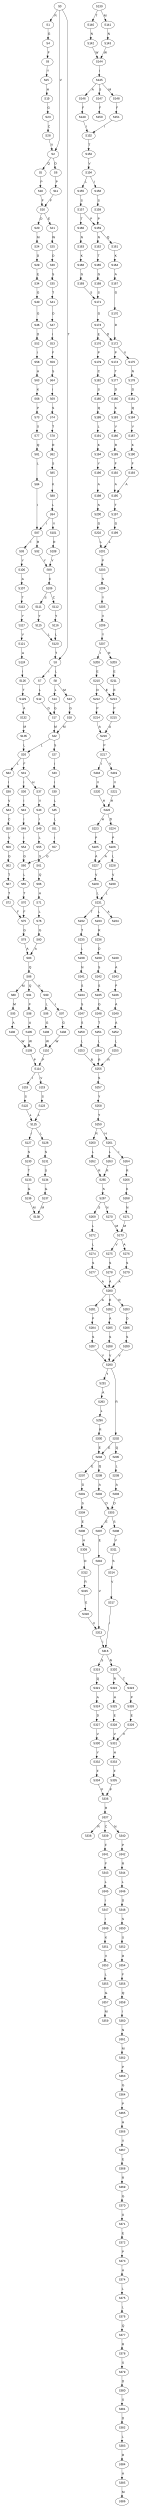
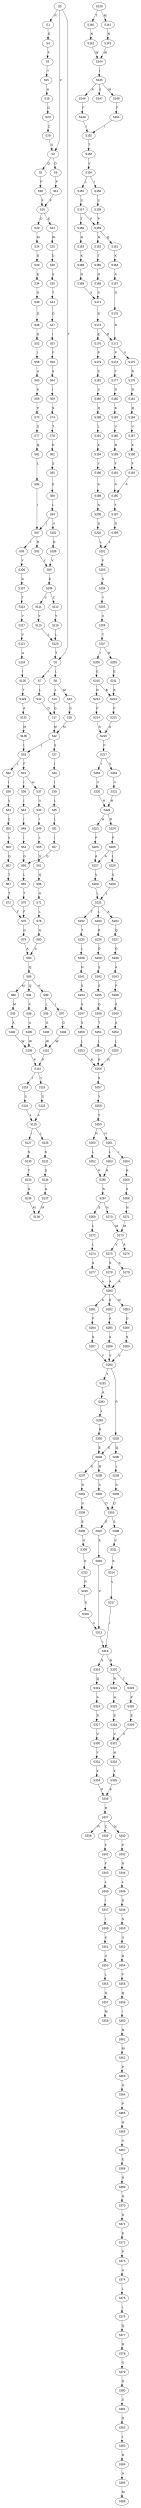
  strict digraph {
    fontname="Liberation Sans"
    node [fontname="Liberation Sans"]
    edge [fontname="Liberation Sans"]
    S0
    S1
    S2
    S3
    S4
    S5
    S6
    S7
    S8
    S9
    S10
    S11
    S12
    S13
    S14
    S15
    S16
    S17
    S18
    S19
    S20
    S21
    S22
    S23
    S24
    S25
    S26
    S27
    S28
    S29
    S30
    S31
    S32
    S33
    S34
    S35
    S36
    S37
    S38
    S39
    S40
    S41
    S42
    S43
    S44
    S45
    S46
    S47
    S48
    S49
    S50
    S51
    S52
    S53
    S54
    S55
    S56
    S57
    S58
    S59
    S60
    S61
    S62
    S63
    S64
    S65
    S66
    S67
    S68
    S69
    S70
    S71
    S72
    S73
    S74
    S75
    S76
    S77
    S78
    S79
    S80
    S81
    S82
    S83
    S84
    S85
    S86
    S87
    S88
    S89
    S90
    S91
    S92
    S93
    S94
    S95
    S96
    S97
    S98
    S99
    S100
    S101
    S102
    S103
    S104
    S105
    S106
    S107
    S108
    S109
    S110
    S111
    S112
    S113
    S114
    S115
    S116
    S117
    S118
    S119
    S120
    S121
    S122
    S123
    S124
    S125
    S126
    S127
    S128
    S129
    S130
    S131
    S132
    S133
    S134
    S135
    S136
    S137
    S138
    S139
    S140
    S141
    S142
    S143
    S144
    S145
    S146
    S147
    S148
    S149
-   S150
    S151
    S152
    S153
    S154
    S155
    S156
    S157
    S158
    S159
    S160
    S161
    S162
    S163
    S164
    S165
    S166
    S167
    S168
    S169
    S170
    S171
    S172
    S173
    S174
    S175
    S176
    S177
    S178
    S179
    S180
    S181
    S182
    S183
    S184
    S185
    S186
    S187
    S188
    S189
    S190
    S191
    S192
    S193
    S194
    S195
    S196
    S197
    S198
    S199
    S200
    S201
    S202
    S203
    S204
    S205
    S206
    S207
    S208
    S209
    S210
    S211
    S212
    S213
    S214
    S215
    S216
    S217
    S218
    S219
    S220
    S221
    S222
    S223
    S224
    S225
    S226
    S227
    S228
    S229
    S230
    S231
    S232
    S233
    S234
    S235
    S236
+   S237
    S238
    S239
    S240
    S241
    S242
    S243
    S244
    S245
    S246
    S247
    S248
    S249
    S250
    S251
    S252
    S253
    S254
    S255
    S256
    S257
    S258
    S259
    S260
    S261
    S262
    S263
    S264
    S265
    S266
    S267
    S268
    S269
    S270
    S271
    S272
    S273
    S274
    S275
    S276
    S277
    S278
    S279
    S280
    S281
    S282
    S283
    S284
    S285
    S286
    S287
    S288
    S289
    S290
    S291
    S292
    S293
    S294
    S295
    S296
    S297
    S298
    S299
    S300
    S301
    S302
    S303
    S304
    S305
    S306
    S307
    S308
    S309
    S310
    S311
    S312
    S313
    S314
    S315
    S316
    S317
    S318
    S319
    S320
    S321
    S322
    S323
    S324
    S325
    S326
    S327
    S328
    S329
    S330
    S331
    S332
    S333
    S334
    S335
    S336
    S337
    S338
    S339
    S340
    S341
    S342
    S343
    S344
    S345
    S346
    S347
    S348
    S349
    S350
    S351
    S352
    S353
    S354
    S355
    S356
    S357
    S358
    S359
    S360
    S361
    S362
    S363
    S364
    S365
    S366
    S367
    S368
    S369
    S370
    S371
    S372
    S373
    S374
    S375
    S376
    S377
    S378
    S379
    S380
    S381
    S382
    S383
    S384
    S385
    S386
    S0 -> S1 [label=R]
    S0 -> S2 [label=V]
    S0 -> S3 [label=T]
    S1 -> S4 [label=G]
    S2 -> S5 [label=Q]
    S2 -> S6 [label=D]
    S3 -> S7 [label=I]
    S3 -> S8 [label=L]
    S4 -> S9 [label=F]
    S5 -> S10 [label=P]
    S6 -> S11 [label=P]
    S7 -> S12 [label=L]
    S8 -> S13 [label=M]
    S8 -> S14 [label=L]
    S9 -> S15 [label=Y]
    S10 -> S16 [label=F]
    S11 -> S16 [label=F]
    S12 -> S17 [label=G]
    S13 -> S18 [label=G]
    S14 -> S17 [label=G]
    S15 -> S19 [label=H]
    S16 -> S20 [label=D]
    S16 -> S21 [label=E]
    S17 -> S22 [label=M]
    S18 -> S22 [label=M]
    S19 -> S23 [label=G]
    S20 -> S24 [label=M]
    S21 -> S25 [label=W]
    S22 -> S26 [label=L]
    S22 -> S27 [label=S]
    S23 -> S28 [label=C]
    S24 -> S29 [label=D]
    S25 -> S30 [label=D]
    S26 -> S31 [label=F]
    S26 -> S32 [label=L]
    S27 -> S33 [label=I]
    S28 -> S2 [label=V]
    S29 -> S34 [label=E]
    S30 -> S35 [label=S]
    S31 -> S36 [label=I]
    S31 -> S37 [label=H]
    S32 -> S38 [label=I]
    S33 -> S39 [label=I]
    S34 -> S40 [label=G]
    S35 -> S41 [label=T]
    S36 -> S42 [label=I]
    S37 -> S43 [label=V]
    S38 -> S44 [label=V]
    S39 -> S45 [label=L]
    S40 -> S46 [label=G]
    S41 -> S47 [label=D]
    S42 -> S48 [label=I]
    S43 -> S49 [label=I]
    S44 -> S50 [label=C]
    S45 -> S51 [label=L]
    S46 -> S52 [label=D]
    S47 -> S53 [label=I]
    S48 -> S54 [label=I]
    S49 -> S55 [label=L]
    S50 -> S56 [label=V]
    S51 -> S57 [label=I]
    S52 -> S58 [label=I]
    S53 -> S59 [label=F]
    S54 -> S60 [label=G]
    S55 -> S61 [label=S]
    S56 -> S62 [label=G]
    S57 -> S60 [label=G]
    S58 -> S63 [label=A]
    S59 -> S64 [label=S]
    S60 -> S65 [label=L]
    S61 -> S66 [label=Q]
    S62 -> S67 [label=T]
    S63 -> S68 [label=K]
    S64 -> S69 [label=I]
    S65 -> S70 [label=T]
    S66 -> S71 [label=A]
    S67 -> S72 [label=T]
    S68 -> S73 [label=P]
    S69 -> S74 [label=S]
    S70 -> S75 [label=F]
    S71 -> S76 [label=L]
    S72 -> S75 [label=F]
    S73 -> S77 [label=S]
    S74 -> S78 [label=T]
    S75 -> S79 [label=G]
    S76 -> S80 [label=G]
    S77 -> S81 [label=Q]
    S78 -> S82 [label=R]
    S79 -> S83 [label=A]
    S80 -> S83 [label=A]
    S81 -> S84 [label=L]
    S82 -> S85 [label=S]
    S83 -> S86 [label=Q]
    S84 -> S87 [label=I]
    S85 -> S88 [label=K]
    S86 -> S89 [label=M]
    S86 -> S90 [label=K]
    S86 -> S91 [label=Q]
    S87 -> S92 [label=R]
    S87 -> S93 [label=I]
    S88 -> S94 [label=L]
    S89 -> S95 [label=M]
    S90 -> S96 [label=L]
    S90 -> S97 [label=I]
    S91 -> S98 [label=F]
    S92 -> S99 [label=Y]
    S93 -> S100 [label=Y]
    S94 -> S87 [label=I]
    S94 -> S101 [label=V]
    S95 -> S102 [label=A]
    S96 -> S103 [label=G]
    S97 -> S104 [label=G]
    S98 -> S105 [label=A]
    S99 -> S106 [label=C]
    S100 -> S107 [label=A]
    S101 -> S108 [label=R]
    S102 -> S109 [label=W]
    S103 -> S110 [label=W]
    S104 -> S110 [label=W]
    S105 -> S109 [label=W]
    S106 -> S111 [label=S]
    S106 -> S112 [label=C]
    S107 -> S113 [label=T]
    S108 -> S99 [label=Y]
    S109 -> S114 [label=P]
    S110 -> S114 [label=P]
    S111 -> S115 [label=Y]
    S112 -> S116 [label=Y]
    S113 -> S117 [label=Y]
    S114 -> S118 [label=I]
    S114 -> S119 [label=V]
    S115 -> S120 [label=L]
    S116 -> S120 [label=L]
    S117 -> S121 [label=V]
    S118 -> S122 [label=S]
    S119 -> S123 [label=S]
    S120 -> S3 [label=T]
    S121 -> S124 [label=A]
    S122 -> S125 [label=L]
    S123 -> S125 [label=L]
    S124 -> S126 [label=I]
    S125 -> S127 [label=I]
    S125 -> S128 [label=L]
    S126 -> S129 [label=T]
    S127 -> S130 [label=S]
    S128 -> S131 [label=S]
    S129 -> S132 [label=A]
    S130 -> S133 [label=T]
    S131 -> S134 [label=S]
    S132 -> S135 [label=M]
    S133 -> S136 [label=G]
    S134 -> S137 [label=G]
    S135 -> S26 [label=L]
    S136 -> S138 [label=M]
    S137 -> S138 [label=M]
    S139 -> S140 [label=T]
    S139 -> S141 [label=M]
    S140 -> S142 [label=N]
    S141 -> S143 [label=N]
    S142 -> S144 [label=W]
    S143 -> S144 [label=W]
    S144 -> S145 [label=I]
    S145 -> S146 [label=A]
    S145 -> S147 [label=S]
    S145 -> S148 [label=M]
    S146 -> S149 [label=F]
-   S147 -> S150 [label=F]
    S148 -> S151 [label=F]
    S149 -> S152 [label=I]
    S151 -> S152 [label=I]
    S152 -> S153 [label=T]
    S153 -> S154 [label=V]
    S154 -> S155 [label=L]
    S154 -> S156 [label=I]
    S155 -> S157 [label=S]
    S156 -> S158 [label=S]
    S157 -> S159 [label=P]
    S157 -> S160 [label=T]
    S158 -> S159 [label=P]
    S159 -> S161 [label=Q]
    S159 -> S162 [label=N]
    S160 -> S163 [label=N]
    S161 -> S164 [label=K]
    S162 -> S165 [label=T]
    S163 -> S166 [label=K]
    S164 -> S167 [label=A]
    S165 -> S168 [label=G]
    S166 -> S169 [label=G]
    S167 -> S170 [label=G]
    S168 -> S171 [label=S]
    S169 -> S171 [label=S]
    S170 -> S172 [label=D]
    S171 -> S173 [label=G]
    S172 -> S174 [label=P]
    S172 -> S175 [label=V]
    S173 -> S172 [label=D]
    S173 -> S176 [label=E]
    S174 -> S177 [label=T]
    S175 -> S178 [label=N]
    S176 -> S179 [label=P]
    S177 -> S180 [label=D]
    S178 -> S181 [label=G]
    S179 -> S182 [label=C]
    S180 -> S183 [label=K]
    S181 -> S184 [label=Q]
    S182 -> S185 [label=S]
    S183 -> S186 [label=V]
    S184 -> S187 [label=V]
    S185 -> S188 [label=Q]
    S186 -> S189 [label=R]
    S187 -> S190 [label=K]
    S188 -> S191 [label=L]
    S189 -> S192 [label=F]
    S190 -> S193 [label=F]
    S191 -> S194 [label=K]
    S192 -> S195 [label=A]
    S193 -> S195 [label=A]
    S194 -> S196 [label=Y]
    S195 -> S197 [label=T]
    S196 -> S198 [label=A]
    S197 -> S199 [label=G]
    S198 -> S200 [label=S]
    S199 -> S201 [label=L]
    S200 -> S202 [label=G]
    S201 -> S203 [label=P]
    S202 -> S201 [label=L]
    S203 -> S204 [label=S]
    S204 -> S205 [label=Y]
    S205 -> S206 [label=V]
    S206 -> S207 [label=Y]
    S207 -> S208 [label=I]
    S207 -> S209 [label=R]
    S208 -> S210 [label=E]
    S209 -> S211 [label=E]
    S210 -> S212 [label=D]
    S210 -> S213 [label=E]
    S211 -> S213 [label=E]
    S212 -> S214 [label=P]
    S213 -> S215 [label=P]
    S214 -> S216 [label=A]
    S215 -> S216 [label=A]
    S216 -> S217 [label=P]
    S217 -> S218 [label=I]
    S217 -> S219 [label=V]
    S218 -> S220 [label=V]
    S219 -> S221 [label=V]
    S220 -> S222 [label=H]
    S221 -> S222 [label=H]
    S222 -> S223 [label=H]
    S222 -> S224 [label=D]
    S223 -> S225 [label=P]
    S224 -> S226 [label=P]
    S225 -> S227 [label=A]
    S226 -> S227 [label=A]
    S226 -> S228 [label=L]
    S227 -> S229 [label=V]
    S228 -> S230 [label=V]
    S229 -> S231 [label=L]
    S230 -> S231 [label=L]
    S231 -> S232 [label=T]
    S231 -> S233 [label=L]
    S231 -> S234 [label=A]
    S232 -> S235 [label=T]
    S233 -> S236 [label=R]
+   S234 -> S237 [label=Q]
    S235 -> S238 [label=L]
    S236 -> S239 [label=D]
+   S237 -> S240 [label=D]
    S238 -> S241 [label=N]
    S239 -> S242 [label=S]
    S240 -> S243 [label=A]
    S241 -> S244 [label=S]
    S242 -> S245 [label=S]
    S243 -> S246 [label=P]
    S244 -> S247 [label=S]
    S245 -> S248 [label=G]
    S246 -> S249 [label=A]
    S247 -> S250 [label=S]
    S248 -> S251 [label=T]
    S249 -> S252 [label=A]
    S250 -> S253 [label=L]
    S251 -> S254 [label=L]
    S252 -> S255 [label=L]
    S253 -> S256 [label=R]
    S254 -> S256 [label=R]
    S255 -> S256 [label=R]
    S256 -> S257 [label=S]
    S257 -> S258 [label=Y]
    S258 -> S259 [label=Y]
    S259 -> S260 [label=R]
    S259 -> S261 [label=H]
    S260 -> S262 [label=L]
    S261 -> S263 [label=L]
    S261 -> S264 [label=I]
    S262 -> S265 [label=R]
    S263 -> S265 [label=R]
    S264 -> S266 [label=R]
    S265 -> S267 [label=S]
    S266 -> S268 [label=K]
    S267 -> S269 [label=S]
    S267 -> S270 [label=N]
    S268 -> S271 [label=N]
    S269 -> S272 [label=L]
    S270 -> S273 [label=M]
    S271 -> S273 [label=M]
    S272 -> S274 [label=L]
    S273 -> S275 [label=V]
    S273 -> S276 [label=A]
    S274 -> S277 [label=S]
    S275 -> S278 [label=S]
-   S276 -> S279 [label=S]
+   S275 -> S279 [label=S]
    S277 -> S280 [label=A]
    S278 -> S280 [label=A]
    S279 -> S280 [label=A]
    S280 -> S281 [label=A]
    S280 -> S282 [label=E]
    S280 -> S283 [label=R]
    S281 -> S284 [label=P]
    S282 -> S285 [label=A]
    S283 -> S286 [label=D]
    S284 -> S287 [label=S]
    S285 -> S288 [label=S]
    S286 -> S289 [label=S]
    S287 -> S290 [label=V]
    S288 -> S290 [label=V]
    S289 -> S290 [label=V]
    S290 -> S291 [label=T]
    S290 -> S292 [label=R]
    S291 -> S293 [label=A]
    S292 -> S294 [label=E]
    S292 -> S295 [label=Q]
    S293 -> S296 [label=L]
    S294 -> S297 [label=E]
    S294 -> S298 [label=Q]
    S295 -> S299 [label=L]
    S296 -> S300 [label=R]
    S297 -> S301 [label=G]
    S298 -> S302 [label=A]
    S299 -> S303 [label=A]
    S300 -> S294 [label=E]
    S301 -> S304 [label=S]
    S302 -> S305 [label=D]
    S303 -> S305 [label=D]
    S304 -> S306 [label=E]
    S305 -> S307 [label=E]
    S305 -> S308 [label=S]
    S306 -> S309 [label=A]
    S307 -> S310 [label=E]
    S308 -> S311 [label=V]
    S309 -> S312 [label=D]
    S310 -> S313 [label=V]
    S311 -> S314 [label=S]
    S312 -> S315 [label=R]
    S313 -> S316 [label=I]
    S314 -> S317 [label=V]
    S315 -> S318 [label=E]
    S316 -> S319 [label=S]
    S316 -> S320 [label=N]
    S317 -> S316 [label=I]
    S318 -> S313 [label=V]
    S319 -> S321 [label=Q]
    S320 -> S322 [label=R]
    S320 -> S323 [label=T]
    S321 -> S324 [label=A]
    S322 -> S325 [label=H]
    S323 -> S326 [label=P]
    S324 -> S327 [label=D]
    S325 -> S328 [label=E]
    S326 -> S329 [label=E]
    S327 -> S330 [label=V]
    S328 -> S331 [label=V]
    S329 -> S331 [label=V]
    S330 -> S332 [label=Y]
    S331 -> S333 [label=H]
    S332 -> S334 [label=F]
    S333 -> S335 [label=F]
    S334 -> S336 [label=P]
    S335 -> S336 [label=P]
    S336 -> S337 [label=R]
    S337 -> S338 [label=R]
    S337 -> S339 [label=C]
    S337 -> S340 [label=N]
    S339 -> S341 [label=F]
    S340 -> S342 [label=P]
    S341 -> S343 [label=F]
    S342 -> S344 [label=R]
    S343 -> S345 [label=L]
    S344 -> S346 [label=L]
    S345 -> S347 [label=I]
    S346 -> S348 [label=D]
    S347 -> S349 [label=I]
    S348 -> S350 [label=S]
    S349 -> S351 [label=K]
    S350 -> S352 [label=S]
    S351 -> S353 [label=V]
    S352 -> S354 [label=D]
    S353 -> S355 [label=L]
    S354 -> S356 [label=F]
    S355 -> S357 [label=G]
    S356 -> S358 [label=Q]
    S357 -> S359 [label=M]
    S358 -> S360 [label=I]
    S360 -> S361 [label=N]
    S361 -> S362 [label=M]
    S362 -> S363 [label=P]
    S363 -> S364 [label=G]
    S364 -> S365 [label=P]
    S365 -> S366 [label=H]
    S366 -> S367 [label=V]
    S367 -> S368 [label=E]
    S368 -> S369 [label=R]
    S369 -> S370 [label=G]
    S370 -> S371 [label=A]
    S371 -> S372 [label=E]
    S372 -> S373 [label=P]
    S373 -> S374 [label=A]
    S374 -> S375 [label=L]
    S375 -> S376 [label=L]
    S376 -> S377 [label=Q]
    S377 -> S378 [label=R]
    S378 -> S379 [label=S]
    S379 -> S380 [label=D]
    S380 -> S381 [label=S]
    S381 -> S382 [label=D]
    S382 -> S383 [label=L]
    S383 -> S384 [label=D]
    S384 -> S385 [label=A]
    S385 -> S386 [label=M]
  }
